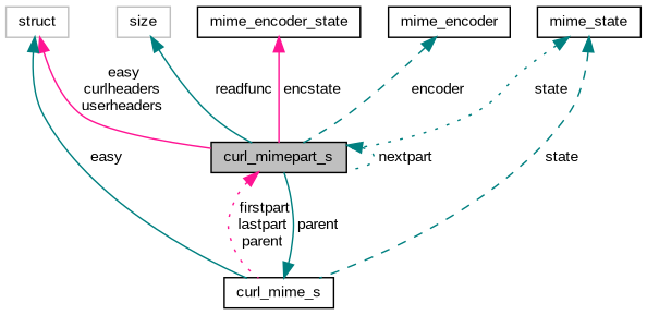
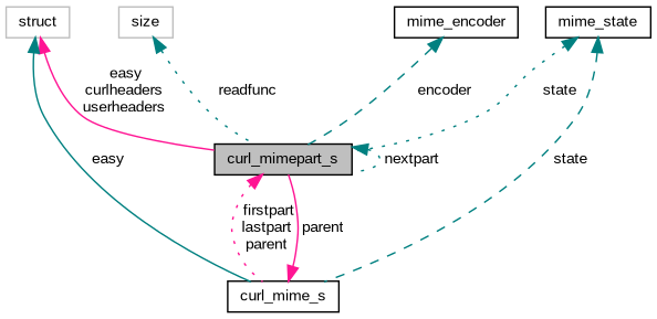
  digraph {
    fontname="Liberation Sans"
    node [color=black fillcolor=white fontname="Liberation Sans" fontsize=10 shape=record style=filled]
    edge [color=teal dir=back fontname="Liberation Sans" fontsize=10 labelfontname=Helvetica labelfontsize=10 style=solid]
    n1 [fillcolor=grey75 fontcolor=black height=0.2 label=curl_mimepart_s width=0.4]
    n2 [height=0.2 label=curl_mime_s width=0.4]
    n3 [color=grey75 height=0.2 label=size width=0.4]
-   n4 [height=0.2 label=mime_encoder_state width=0.4]
    n5 [color=grey75 height=0.2 label=struct width=0.4]
    n6 [height=0.2 label=mime_state width=0.4]
    n7 [height=0.2 label=mime_encoder width=0.4]
    n1 -> n1 [label=" nextpart" style=dotted]
    n1 -> n2 [color=deeppink label=" firstpart\nlastpart\nparent" style=dotted]
-   n2 -> n1 [label=" parent"]
-   n3 -> n1 [label=" readfunc"]
-   n4 -> n1 [color=deeppink label=" encstate"]
+   n2 -> n1 [color=deeppink label=" parent"]
+   n3 -> n1 [label=" readfunc" style=dotted]
    n5 -> n1 [color=deeppink label=" easy\ncurlheaders\nuserheaders"]
    n5 -> n2 [label=" easy"]
    n6 -> n1 [label=" state" style=dotted]
    n6 -> n2 [label=" state" style=dashed]
    n7 -> n1 [label=" encoder" style=dashed]
  }
